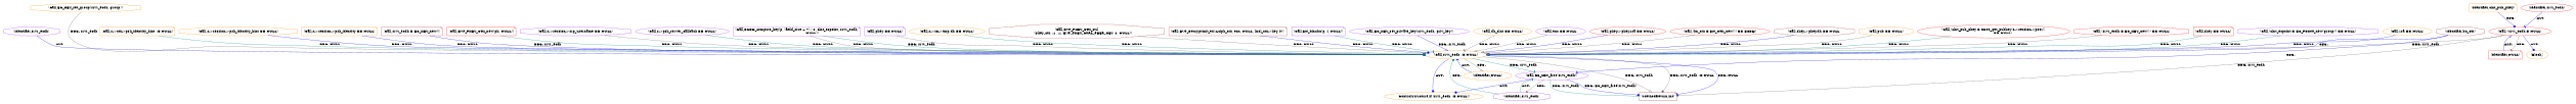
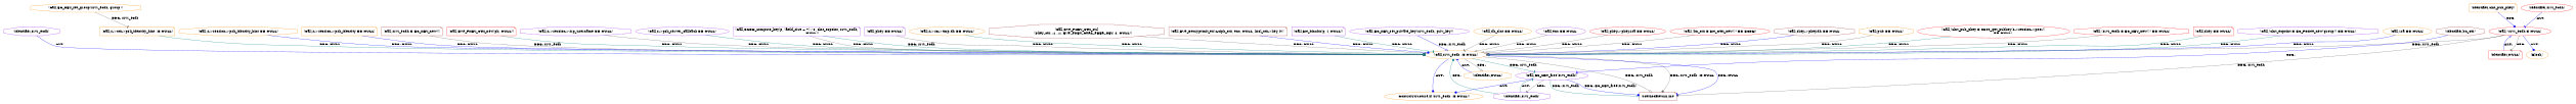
  digraph {
    node [color=darkorange shape=ellipse]
    edge [arrowhead=onormal color=gray40]
    n1 [color=red label="(Call,*srvr_ecdh = NULL)"]
    n2 [label="(Call,srvr_ecdh != NULL)"]
    n3 [color=brown label="(MethodReturn,int)" shape=note]
    n4 [color=red label="(Identifier,NULL)" shape=note]
    n5 [label="(Block,)"]
    n6 [color=purple label="(Call,EC_KEY_free(srvr_ecdh))"]
    n7 [label="(Identifier,NULL)" shape=octagon]
    n8 [label="(ControlStructure,if (srvr_ecdh != NULL))"]
    n9 [color=purple label="(Identifier,srvr_ecdh)" shape=octagon]
    n10 [color=red label="(Call,skey == NULL)" shape=note]
    n11 [color=purple label="(Call,(clnt_ecpoint = EC_POINT_new(group)) == NULL)" shape=octagon]
    n12 [label="(Call,rsa == NULL)"]
    n13 [color=purple label="(Identifier,srvr_ecdh)" shape=octagon]
    n14 [label="(Call,EC_KEY_set_group(srvr_ecdh, group))" shape=octagon]
    n15 [label="(Call,s->session->psk_identity_hint == NULL)" shape=octagon]
    n16 [label="(Identifier,clnt_pub_pkey)" shape=note]
    n17 [label="(Call,s->session->psk_identity == NULL)" shape=note]
    n18 [color=red label="(Identifier,srvr_ecdh)"]
    n19 [color=brown label="(Call,srvr_ecdh = EC_KEY_new())" shape=note]
    n20 [color=red label="(Call,EVP_PKEY_CTX_new(pk, NULL))" shape=note]
    n21 [color=purple label="(Call,s->session->srp_username == NULL)" shape=octagon]
    n22 [color=purple label="(Call,s->psk_server_callback == NULL)"]
    n23 [color=purple label="(Call,ECDH_compute_key(p, (field_size + 7) / 8, clnt_ecpoint, srvr_ecdh,\n                             NULL))" shape=note]
    n24 [color=purple label="(Call,pkey == NULL)" shape=note]
    n25 [color=brown label="(Identifier,bn_ctx)" shape=octagon]
    n26 [label="(Call,s->s3->tmp.dh == NULL)"]
    n27 [color=brown label="(Call,EVP_PKEY_CTX_ctrl\n            (pkey_ctx, -1, -1, EVP_PKEY_CTRL_PEER_KEY, 2, NULL))" shape=octagon]
    n28 [color=brown label="(Call,EVP_DecryptInit_ex(&ciph_ctx, enc, NULL, kssl_ctx->key, iv))" shape=note]
    n29 [color=purple label="(Call,BN_bin2bn(p, i, NULL))" shape=note]
    n30 [color=purple label="(Call,EC_KEY_set_private_key(srvr_ecdh, priv_key))"]
    n31 [label="(Call,s->ctx->psk_identity_hint != NULL)" shape=note]
    n32 [label="(Call,dh_clnt == NULL)"]
    n33 [color=purple label="(Call,enc == NULL)"]
    n34 [color=red label="(Call,pkey->pkey.rsa == NULL)"]
    n35 [color=red label="(Call,(bn_ctx = BN_CTX_new()) == ECDH)"]
    n36 [color=brown label="(Call,skey->pkey.dh == NULL)" shape=octagon]
    n37 [label="(Call,pub == NULL)" shape=octagon]
    n38 [color=red label="(Call,(clnt_pub_pkey = X509_get_pubkey(s->session->peer))\n                 == NULL)"]
    n39 [color=red label="(Call,(srvr_ecdh = EC_KEY_new()) == NULL)" shape=octagon]
    n1 -> n2 [label="DDG: srvr_ecdh"]
    n1 -> n3 [arrowhead=dot label="DDG: srvr_ecdh"]
    n1 -> n4 [arrowhead=tee label="CFG: "]
    n1 -> n5 [arrowhead=dot color=blue label="AST: "]
    n2 -> n3 [arrowhead=dot label="DDG: srvr_ecdh != NULL"]
    n2 -> n3 [arrowhead=tee color=blue label="DDG: NULL"]
    n2 -> n3 [label="DDG: srvr_ecdh"]
    n2 -> n6 [arrowhead=tee color=teal label="DDG: srvr_ecdh"]
    n2 -> n7 [label="CFG: "]
    n2 -> n8 [arrowhead=dot color=blue label="AST: "]
    n4 -> n1 [color=blue label="AST: "]
    n6 -> n3 [color=teal label="DDG: srvr_ecdh"]
    n6 -> n3 [arrowhead=dot color=blue label="DDG: EC_KEY_free(srvr_ecdh)"]
    n6 -> n8 [arrowhead=dot color=blue label="AST: "]
    n6 -> n9 [arrowhead=tee label="CFG: "]
    n7 -> n2 [arrowhead=tee color=blue label="AST: "]
    n9 -> n2 [arrowhead=dot color=teal label="CFG: "]
    n9 -> n6 [arrowhead=tee color=teal label="AST: "]
    n10 -> n2 [arrowhead=dot color=teal label="DDG: NULL"]
    n11 -> n2 [color=teal label="DDG: NULL"]
    n12 -> n2 [color=blue label="DDG: NULL"]
    n13 -> n2 [arrowhead=dot color=blue label="AST: "]
-   n14 -> n2 [arrowhead=tee label="DDG: srvr_ecdh"]
+   n14 -> n31 [arrowhead=tee label="DDG: srvr_ecdh"]
    n15 -> n2 [arrowhead=tee color=blue label="DDG: NULL"]
    n16 -> n1 [arrowhead=dot color=blue label="CFG: "]
    n17 -> n2 [color=blue label="DDG: NULL"]
    n18 -> n1 [arrowhead=tee color=blue label="AST: "]
-   n19 -> n2 [arrowhead=tee color=blue label="DDG: srvr_ecdh"]
+   n19 -> n2 [arrowhead=tee label="DDG: srvr_ecdh"]
    n20 -> n2 [color=teal label="DDG: NULL"]
    n21 -> n2 [label="DDG: NULL"]
    n22 -> n2 [color=teal label="DDG: NULL"]
    n23 -> n2 [color=teal label="DDG: srvr_ecdh"]
    n23 -> n2 [arrowhead=tee label="DDG: NULL"]
    n24 -> n2 [arrowhead=dot label="DDG: NULL"]
-   n25 -> n2 [color=blue label="CFG: "]
    n25 -> n6 [arrowhead=tee color=blue label="CFG: "]
    n26 -> n2 [arrowhead=tee color=teal label="DDG: NULL"]
    n27 -> n2 [label="DDG: NULL"]
    n28 -> n2 [arrowhead=dot color=blue label="DDG: NULL"]
    n29 -> n2 [arrowhead=tee color=teal label="DDG: NULL"]
    n30 -> n2 [color=blue label="DDG: srvr_ecdh"]
    n31 -> n2 [arrowhead=tee color=teal label="DDG: NULL"]
    n32 -> n2 [arrowhead=tee label="DDG: NULL"]
    n33 -> n2 [label="DDG: NULL"]
-   n34 -> n2 [color=blue label="DDG: NULL"]
+   n34 -> n2 [label="DDG: NULL"]
    n35 -> n2 [label="DDG: NULL"]
    n36 -> n2 [color=blue label="DDG: NULL"]
    n37 -> n2 [label="DDG: NULL"]
    n38 -> n2 [color=teal label="DDG: NULL"]
    n39 -> n2 [arrowhead=dot label="DDG: NULL"]
  }
